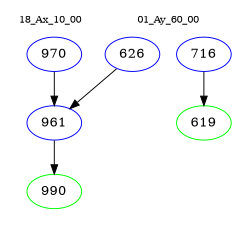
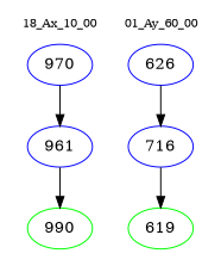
  digraph {
    node [color=blue]
    edge [color=black]
    n1 [label=970]
    n2 [label=961]
    n3 [color=green label=990]
    n4 [label=626]
    n5 [label=716]
    n6 [color=green label=619]
    subgraph cluster_1 {
      color=white
      fontsize=10
      label="18_Ax_10_00"
      n1
      n2
      n3
    }
    subgraph cluster_2 {
      color=white
      fontsize=10
      label="01_Ay_60_00"
      n4
      n5
      n6
    }
    n1 -> n2
    n2 -> n3
-   n4 -> n2
+   n4 -> n5
    n5 -> n6
  }
